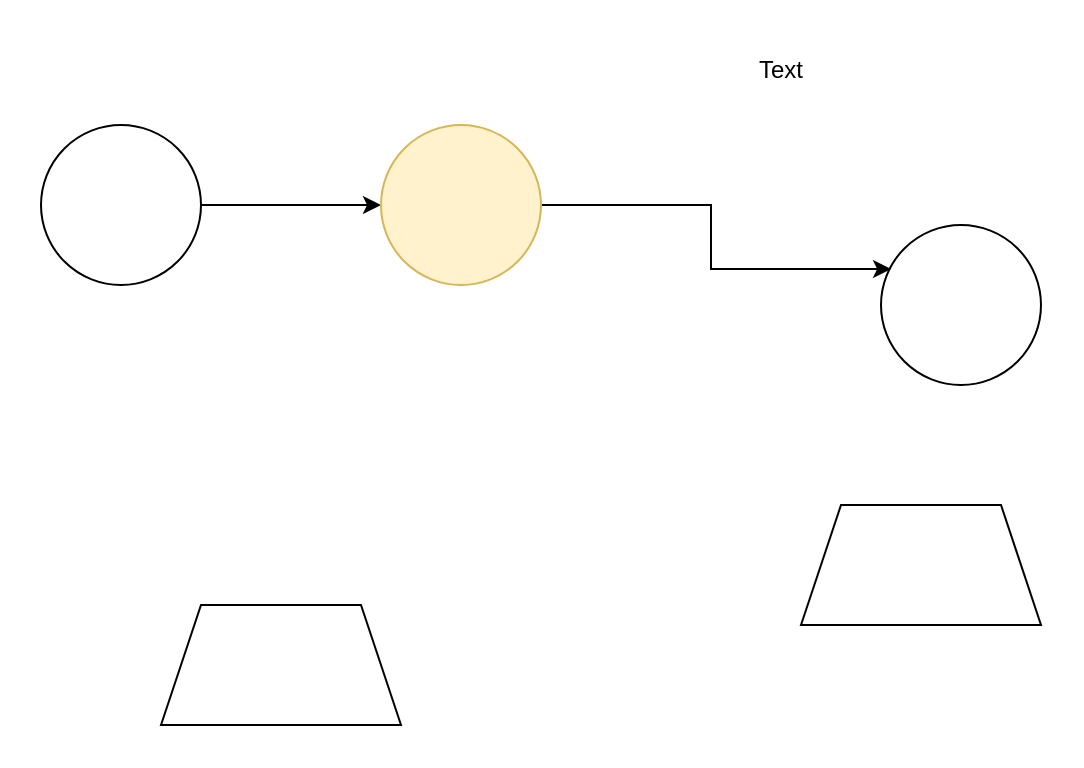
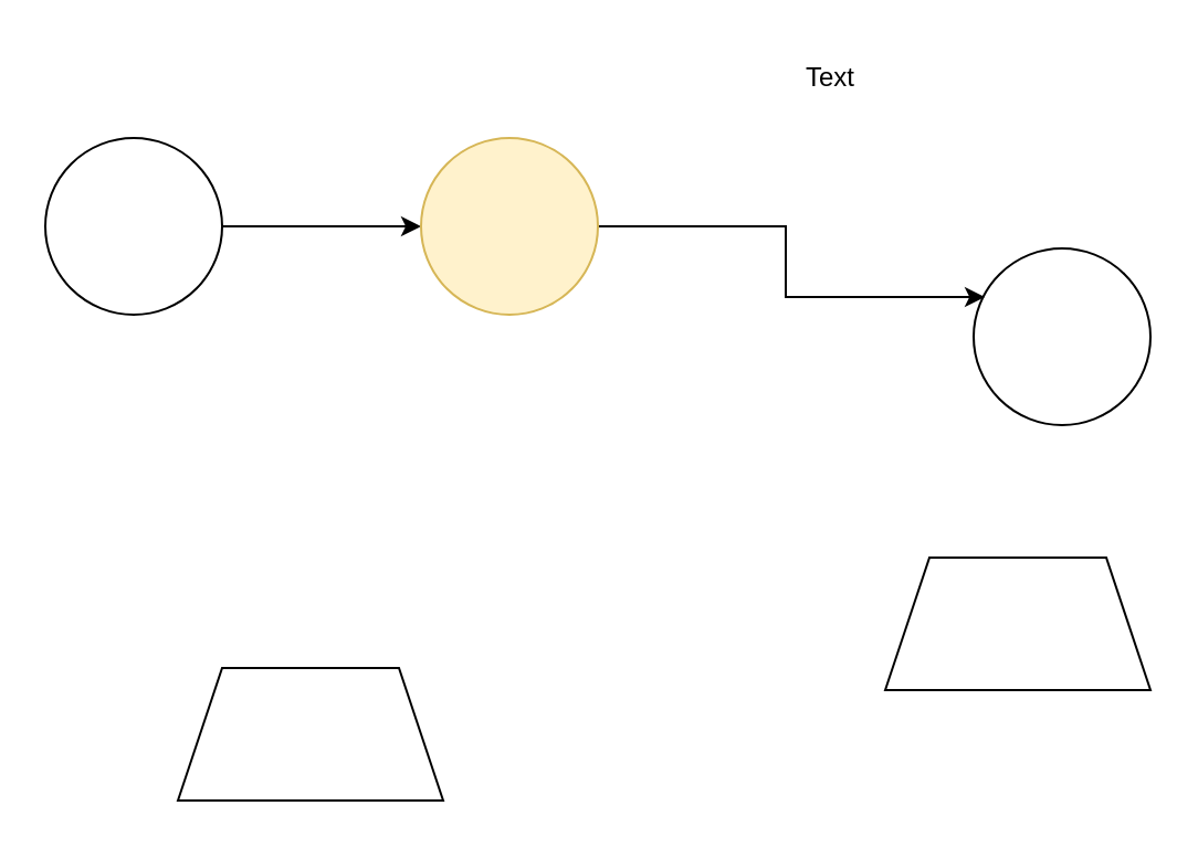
  <mxCell id="0" />
  <mxCell id="1" value="제목 없는 레이어" parent="0" />
- <mxCell id="2" value="Text" style="text;html=1;align=center;verticalAlign=middle;resizable=0;points=[];autosize=1;strokeColor=none;fillColor=none;" vertex="1" parent="1"><mxGeometry x="365" y="20" width="50" height="30" as="geometry" /></mxCell>
+ <mxCell id="2" value="Text" style="text;html=1;align=center;verticalAlign=middle;resizable=0;points=[];autosize=1;strokeColor=none;fillColor=none;" vertex="1" parent="1"><mxGeometry x="350" y="20" width="50" height="30" as="geometry" /></mxCell>
  <mxCell id="3" value="" style="ellipse;whiteSpace=wrap;html=1;" vertex="1" parent="1"><mxGeometry x="440" y="112" width="80" height="80" as="geometry" /></mxCell>
  <mxCell id="4" style="edgeStyle=orthogonalEdgeStyle;rounded=0;orthogonalLoop=1;jettySize=auto;html=1;entryX=0.063;entryY=0.275;entryDx=0;entryDy=0;entryPerimeter=0;" edge="1" parent="1" source="8" target="3"><mxGeometry relative="1" as="geometry" /></mxCell>
  <mxCell id="5" value="" parent="0" />
  <mxCell id="6" style="edgeStyle=orthogonalEdgeStyle;rounded=0;orthogonalLoop=1;jettySize=auto;html=1;" edge="1" parent="5" source="7" target="8"><mxGeometry relative="1" as="geometry" /></mxCell>
  <mxCell id="7" value="" style="ellipse;whiteSpace=wrap;html=1;" vertex="1" parent="5"><mxGeometry x="20" y="62" width="80" height="80" as="geometry" /></mxCell>
  <mxCell id="8" value="" style="ellipse;whiteSpace=wrap;html=1;fillColor=#fff2cc;strokeColor=#d6b656;" vertex="1" parent="5"><mxGeometry x="190" y="62" width="80" height="80" as="geometry" /></mxCell>
  <mxCell id="9" value="Step3" parent="0" />
  <mxCell id="10" value="" style="shape=trapezoid;perimeter=trapezoidPerimeter;whiteSpace=wrap;html=1;fixedSize=1;" vertex="1" parent="9"><mxGeometry x="400" y="252" width="120" height="60" as="geometry" /></mxCell>
  <mxCell id="11" value="" style="shape=trapezoid;perimeter=trapezoidPerimeter;whiteSpace=wrap;html=1;fixedSize=1;" vertex="1" parent="9"><mxGeometry x="80" y="302" width="120" height="60" as="geometry" /></mxCell>
